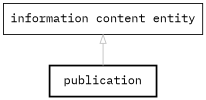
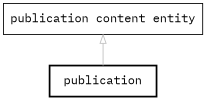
  digraph {
    fontsize=32
    penwidth=5
    fontname="IBM Plex Mono"
    node [color=black fontname="IBM Plex Mono" shape=rectangle]
    n1 [label=" publication " style=bold]
-   "information content entity"
+   "information content entity" [label="publication content entity"]
    "information content entity" -> n1 [arrowtail=onormal color=gray dir=back fontcolor=darkgray fontname="IBM Plex Mono"]
  }
